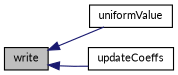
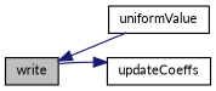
  digraph {
    fontname=Lato
    rankdir=LR
    node [color=black fontname=Lato fontsize=10 shape=record]
    edge [color=midnightblue dir=back fontname=Lato fontsize=10 labelfontname=FreeSans labelfontsize=10 style=solid]
    n1 [fillcolor=grey75 fontcolor=black height=0.2 label=write style=filled width=0.4]
    n2 [height=0.2 label=uniformValue width=0.4]
    n3 [height=0.2 label=updateCoeffs width=0.4]
    n1 -> n2
-   n1 -> n3
+   n3 -> n1
  }
